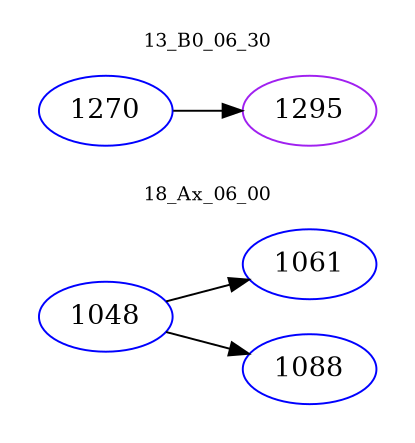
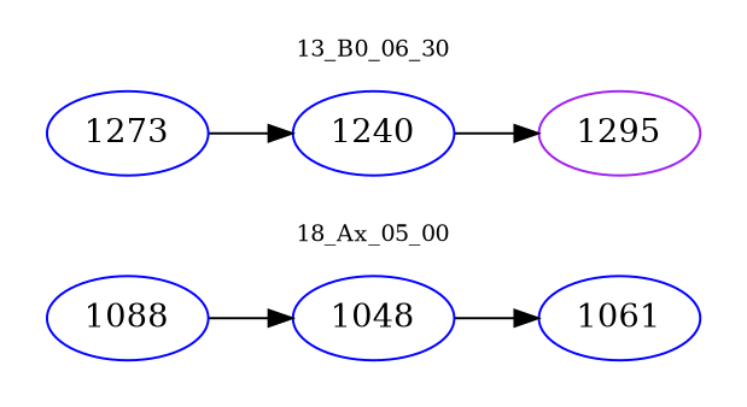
  digraph {
    rankdir=LR
    node [color=blue]
    edge [color=black]
    n1 [label=1088]
    n2 [label=1048]
    n3 [label=1061]
-   n5 [label=1270]
+   n4 [label=1273]
+   n5 [label=1240]
    n6 [color=purple label=1295]
    subgraph cluster_1 {
      color=white
      fontsize=10
-     label="18_Ax_06_00"
+     label="18_Ax_05_00"
      n1
      n2
      n3
    }
    subgraph cluster_2 {
      color=white
      fontsize=10
      label="13_B0_06_30"
+     n4
      n5
      n6
    }
-   n2 -> n1
+   n1 -> n2
    n2 -> n3
+   n4 -> n5
    n5 -> n6
  }
